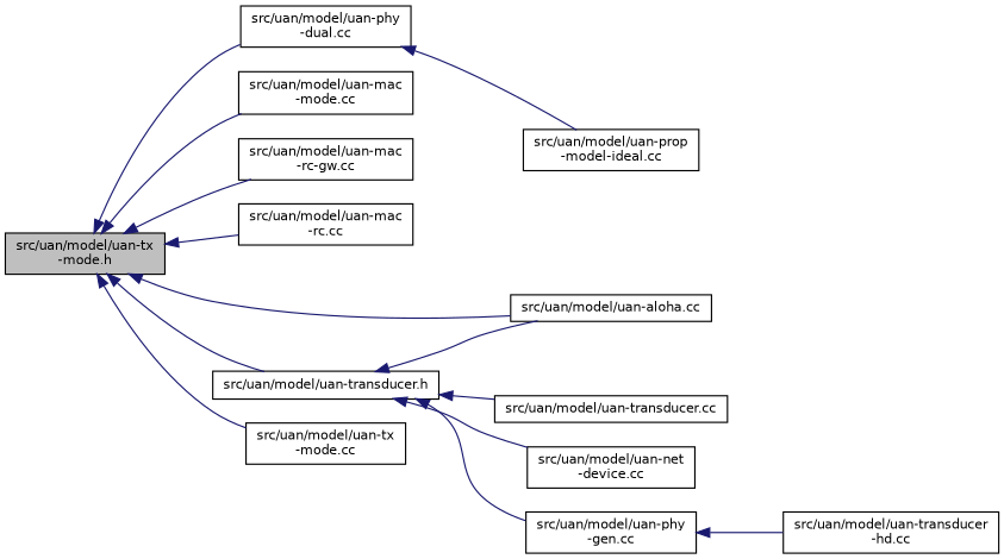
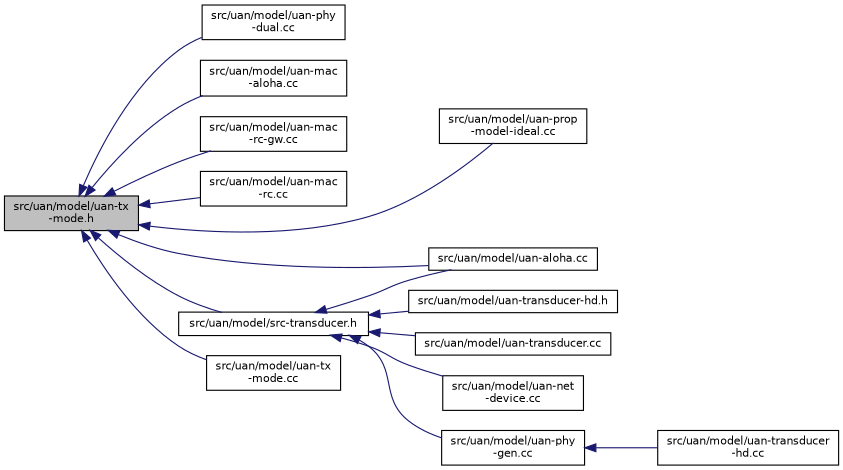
  digraph {
    rankdir=LR
    node [color=black fillcolor=white fontname=Helvetica fontsize=10 shape=record style=filled]
    edge [color=midnightblue dir=back fontname=Helvetica fontsize=10 labelfontname=Helvetica labelfontsize=10 style=solid]
    n1 [fillcolor=grey75 fontcolor=black height=0.2 label="src/uan/model/uan-tx\l-mode.h" width=0.4]
    n2 [height=0.2 label="src/uan/model/uan-aloha.cc" width=0.4]
-   n3 [height=0.2 label="src/uan/model/uan-mac\l-mode.cc" width=0.4]
+   n3 [height=0.2 label="src/uan/model/uan-mac\l-aloha.cc" width=0.4]
    n4 [height=0.2 label="src/uan/model/uan-mac\l-rc-gw.cc" width=0.4]
    n5 [height=0.2 label="src/uan/model/uan-mac\l-rc.cc" width=0.4]
    n6 [height=0.2 label="src/uan/model/uan-phy\l-dual.cc" width=0.4]
    n7 [height=0.2 label="src/uan/model/uan-prop\l-model-ideal.cc" width=0.4]
-   n8 [height=0.2 label="src/uan/model/uan-transducer.h" width=0.4]
+   n8 [height=0.2 label="src/uan/model/src-transducer.h" width=0.4]
    n9 [height=0.2 label="src/uan/model/uan-tx\l-mode.cc" width=0.4]
    n10 [height=0.2 label="src/uan/model/uan-net\l-device.cc" width=0.4]
    n11 [height=0.2 label="src/uan/model/uan-phy\l-gen.cc" width=0.4]
+   n12 [height=0.2 label="src/uan/model/uan-transducer-hd.h" width=0.4]
    n13 [height=0.2 label="src/uan/model/uan-transducer.cc" width=0.4]
    n14 [height=0.2 label="src/uan/model/uan-transducer\l-hd.cc" width=0.4]
    n1 -> n2
    n1 -> n3
    n1 -> n4
    n1 -> n5
    n1 -> n6
-   n6 -> n7
+   n1 -> n7
    n1 -> n8
    n1 -> n9
    n8 -> n2
    n8 -> n10
    n8 -> n11
+   n8 -> n12
    n8 -> n13
    n11 -> n14
  }
